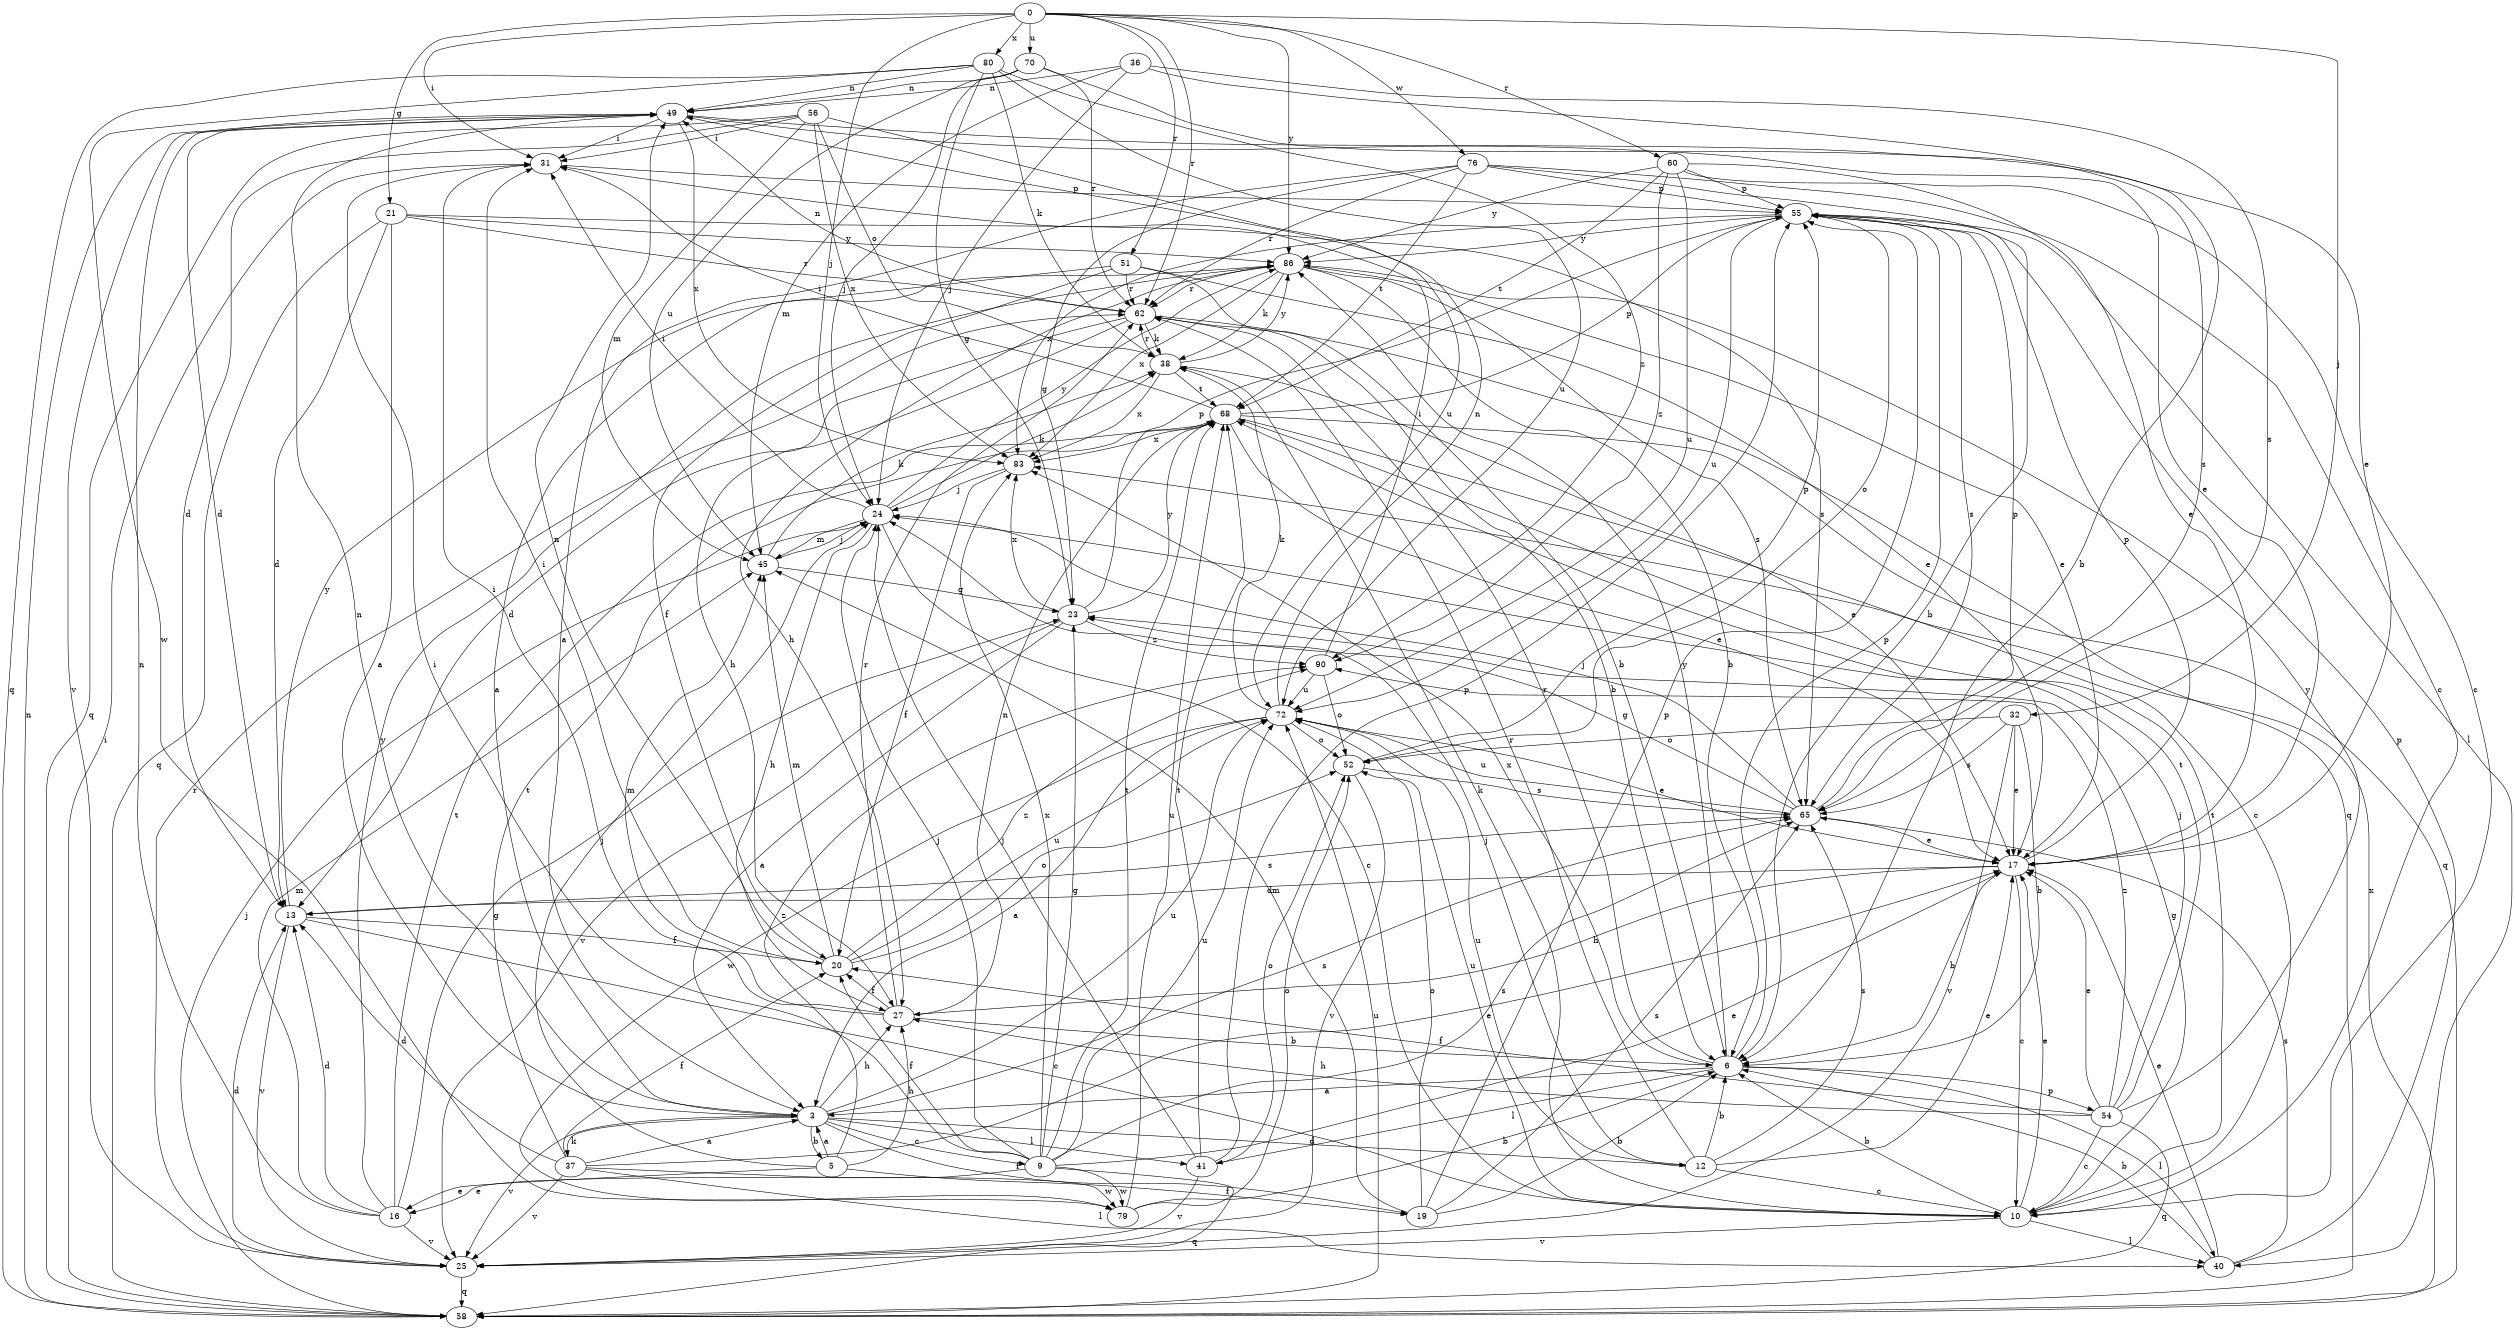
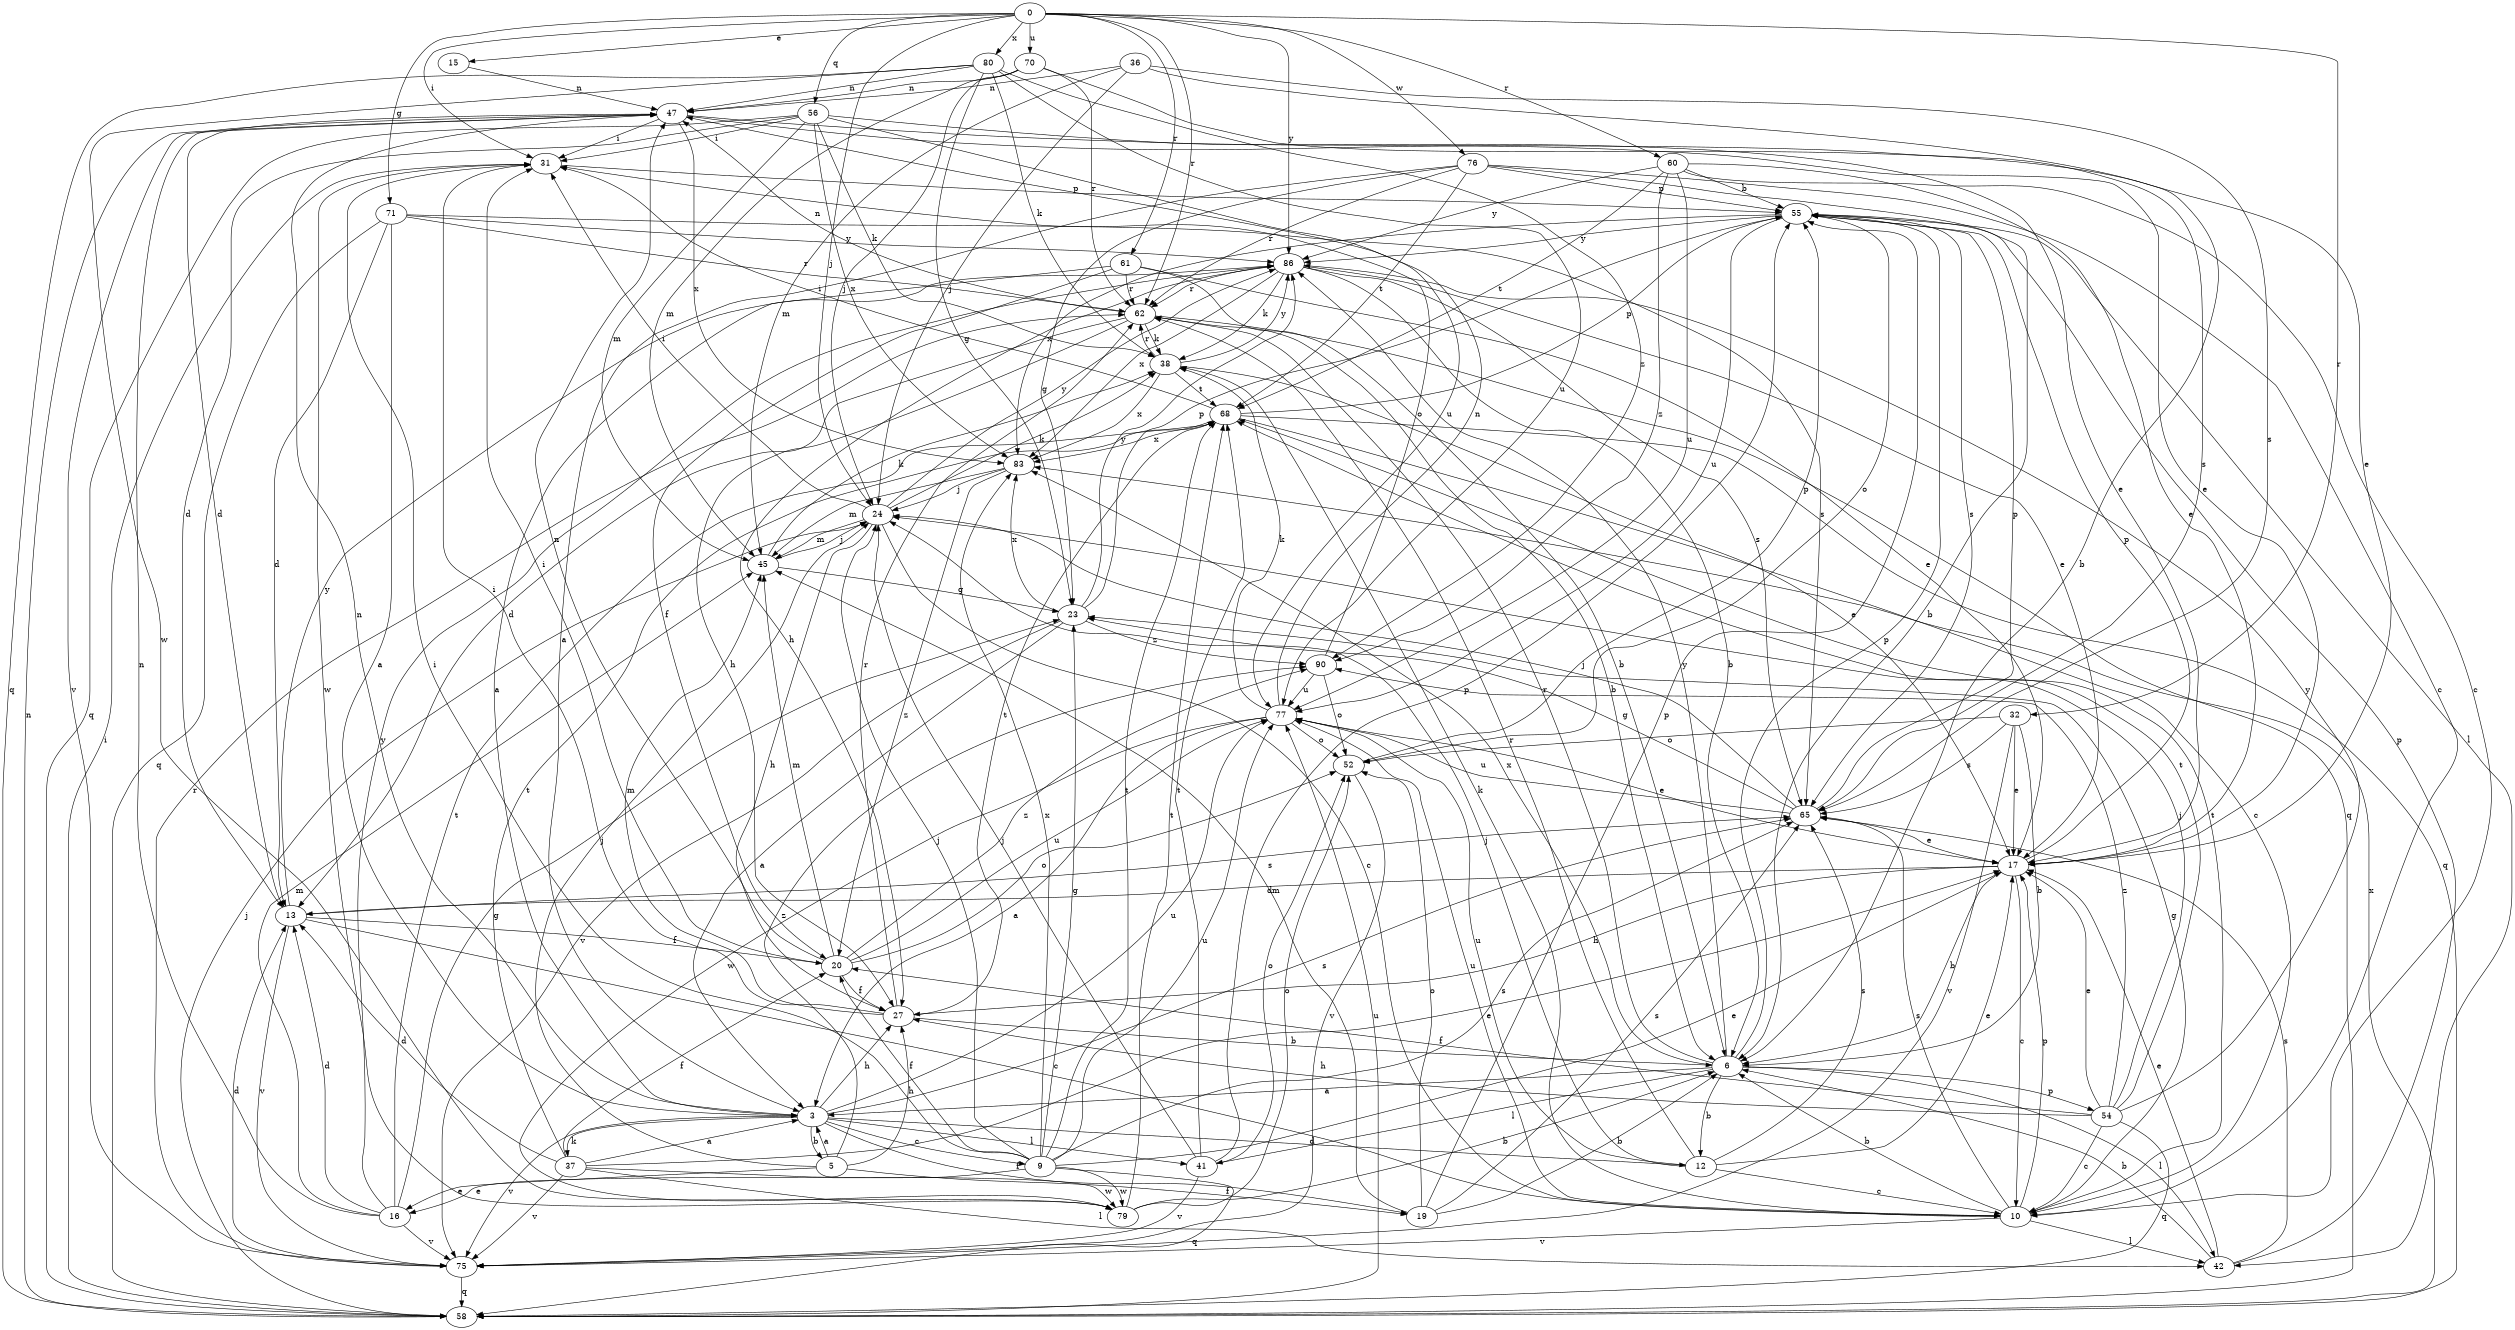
  strict digraph {
    0
-   21
+   15
+   21 [label=71]
    31
    32
    n6 [label=24]
    56
    60
-   61 [label=51]
+   61
    62
    70
    76
    80
    86
-   49
+   49 [label=47]
    3
    65
    58
    13
    55
    79
-   75 [label=25]
+   75
    6
    17
    52
    27
    10
    38
    45
    36
-   72
+   72 [label=77]
    83
    90
    68
    20
    23
    5
    9
    12
    19
    37
    41
    16
-   42 [label=40]
+   42
    54
+   0 -> 15 [label=e]
    0 -> 21 [label=g]
    0 -> 31 [label=i]
-   0 -> 32 [label=j]
+   0 -> 32 [label=r]
    0 -> n6 [label=j]
+   0 -> 56 [label=q]
    0 -> 60 [label=r]
    0 -> 61 [label=r]
    0 -> 62 [label=r]
    0 -> 70 [label=u]
    0 -> 76 [label=w]
    0 -> 80 [label=x]
    0 -> 86 [label=y]
+   15 -> 49 [label=n]
    21 -> 62 [label=r]
    21 -> 86 [label=y]
    21 -> 3 [label=a]
    21 -> 65 [label=s]
    21 -> 58 [label=q]
    21 -> 13 [label=d]
    31 -> 55 [label=p]
+   31 -> 79 [label=w]
    32 -> 65 [label=s]
    32 -> 75 [label=v]
    32 -> 6 [label=b]
    32 -> 17 [label=e]
    32 -> 52 [label=o]
    n6 -> 31 [label=i]
    n6 -> 86 [label=y]
    n6 -> 27 [label=h]
    n6 -> 10 [label=c]
    n6 -> 38 [label=k]
    n6 -> 45 [label=m]
    56 -> 31 [label=i]
    56 -> 58 [label=q]
    56 -> 13 [label=d]
-   68 -> 17 [label=e]
-   56 -> 38 [label=o]
+   56 -> 17 [label=e]
+   56 -> 38 [label=k]
    56 -> 45 [label=m]
    56 -> 72 [label=u]
    56 -> 83 [label=x]
    60 -> 86 [label=y]
-   60 -> 55 [label=p]
+   60 -> 55 [label=b]
    60 -> 17 [label=e]
    60 -> 10 [label=c]
    60 -> 72 [label=u]
    60 -> 90 [label=z]
    60 -> 68 [label=t]
    61 -> 62 [label=r]
    61 -> 3 [label=a]
    61 -> 6 [label=b]
    61 -> 17 [label=e]
    61 -> 20 [label=f]
    62 -> 49 [label=n]
    62 -> 58 [label=q]
    62 -> 13 [label=d]
    62 -> 6 [label=b]
    62 -> 27 [label=h]
    62 -> 38 [label=k]
    70 -> n6 [label=j]
    70 -> 62 [label=r]
    70 -> 49 [label=n]
    70 -> 17 [label=e]
-   70 -> 45 [label=u]
+   70 -> 45 [label=m]
    76 -> 62 [label=r]
    76 -> 3 [label=a]
    76 -> 55 [label=p]
    76 -> 6 [label=b]
    76 -> 10 [label=c]
    76 -> 68 [label=t]
    76 -> 23 [label=g]
    80 -> 49 [label=n]
    80 -> 58 [label=q]
    80 -> 79 [label=w]
    80 -> 38 [label=k]
    80 -> 72 [label=u]
    80 -> 90 [label=z]
    80 -> 23 [label=g]
    86 -> 62 [label=r]
    86 -> 65 [label=s]
    86 -> 6 [label=b]
    86 -> 17 [label=e]
    86 -> 27 [label=h]
    86 -> 38 [label=k]
    86 -> 83 [label=x]
    49 -> 31 [label=i]
    49 -> 65 [label=s]
    49 -> 13 [label=d]
    49 -> 75 [label=v]
    49 -> 17 [label=e]
    49 -> 83 [label=x]
    3 -> 49 [label=n]
    3 -> 65 [label=s]
    3 -> 75 [label=v]
    3 -> 27 [label=h]
    3 -> 72 [label=u]
    3 -> 5 [label=b]
    3 -> 9 [label=c]
    3 -> 12 [label=d]
    3 -> 19 [label=f]
    3 -> 37 [label=k]
    3 -> 41 [label=l]
    65 -> n6 [label=j]
    65 -> 55 [label=p]
    65 -> 17 [label=e]
    65 -> 72 [label=u]
    65 -> 23 [label=g]
    58 -> 31 [label=i]
    58 -> n6 [label=j]
    58 -> 49 [label=n]
    58 -> 72 [label=u]
    58 -> 83 [label=x]
    13 -> 86 [label=y]
    13 -> 65 [label=s]
    13 -> 75 [label=v]
    13 -> 10 [label=c]
    13 -> 20 [label=f]
    55 -> 86 [label=y]
    55 -> 65 [label=s]
    55 -> 52 [label=o]
    55 -> 72 [label=u]
    55 -> 83 [label=x]
    55 -> 42 [label=l]
    79 -> 6 [label=b]
    79 -> 52 [label=o]
-   79 -> 68 [label=u]
+   79 -> 68 [label=t]
    75 -> 62 [label=r]
    75 -> 58 [label=q]
    75 -> 13 [label=d]
    6 -> 62 [label=r]
    6 -> 86 [label=y]
    6 -> 3 [label=a]
    6 -> 55 [label=p]
    6 -> 83 [label=x]
    6 -> 41 [label=l]
    6 -> 42 [label=l]
    6 -> 54 [label=p]
    17 -> 13 [label=d]
    17 -> 55 [label=p]
    17 -> 6 [label=b]
    17 -> 27 [label=h]
    17 -> 10 [label=c]
-   52 -> 65 [label=s]
+   10 -> 65 [label=s]
    52 -> 55 [label=p]
    52 -> 75 [label=v]
    27 -> 31 [label=i]
    27 -> 62 [label=r]
    27 -> 6 [label=b]
    27 -> 45 [label=m]
-   27 -> 68 [label=n]
-   27 -> 20 [label=f]
+   27 -> 68 [label=t]
+   20 -> 27 [label=f]
    10 -> 75 [label=v]
    10 -> 6 [label=b]
-   10 -> 17 [label=e]
+   10 -> 17 [label=p]
    10 -> 38 [label=k]
    10 -> 72 [label=u]
    10 -> 68 [label=t]
    10 -> 23 [label=g]
    10 -> 42 [label=l]
    38 -> 62 [label=r]
    38 -> 86 [label=y]
    38 -> 17 [label=e]
    38 -> 83 [label=x]
    38 -> 68 [label=t]
    45 -> n6 [label=j]
    45 -> 38 [label=k]
    45 -> 23 [label=g]
    36 -> n6 [label=j]
    36 -> 49 [label=n]
    36 -> 65 [label=s]
    36 -> 6 [label=b]
    36 -> 45 [label=m]
    72 -> 49 [label=n]
    72 -> 3 [label=a]
    72 -> 79 [label=w]
    72 -> 17 [label=e]
    72 -> 52 [label=o]
    72 -> 38 [label=k]
    83 -> n6 [label=j]
-   83 -> 20 [label=f]
-   90 -> 31 [label=i]
+   83 -> 45 [label=m]
+   83 -> 20 [label=z]
+   90 -> 31 [label=o]
    90 -> 52 [label=o]
    90 -> 72 [label=u]
    68 -> 31 [label=i]
    68 -> 58 [label=q]
    68 -> 55 [label=p]
    68 -> 10 [label=c]
    68 -> 83 [label=x]
    20 -> 31 [label=i]
    20 -> 49 [label=n]
    20 -> 52 [label=o]
    20 -> 45 [label=m]
    20 -> 72 [label=u]
    20 -> 90 [label=z]
-   23 -> 68 [label=y]
+   23 -> 86 [label=y]
    23 -> 3 [label=a]
    23 -> 55 [label=p]
    23 -> 75 [label=v]
    23 -> 83 [label=x]
    23 -> 90 [label=z]
    5 -> n6 [label=j]
    5 -> 3 [label=a]
    5 -> 27 [label=h]
    5 -> 90 [label=z]
    5 -> 19 [label=f]
    5 -> 16 [label=e]
    9 -> 31 [label=i]
    9 -> n6 [label=j]
    9 -> 65 [label=s]
    9 -> 58 [label=q]
    9 -> 79 [label=w]
    9 -> 17 [label=e]
    9 -> 72 [label=u]
    9 -> 83 [label=x]
    9 -> 68 [label=t]
    9 -> 20 [label=f]
    9 -> 23 [label=g]
    9 -> 16 [label=e]
    12 -> n6 [label=j]
    12 -> 62 [label=r]
    12 -> 65 [label=s]
-   12 -> 6 [label=b]
+   6 -> 12 [label=b]
    12 -> 17 [label=e]
    12 -> 10 [label=c]
    12 -> 72 [label=u]
    19 -> 65 [label=s]
    19 -> 55 [label=p]
    19 -> 6 [label=b]
    19 -> 52 [label=o]
    19 -> 45 [label=m]
    37 -> 3 [label=a]
    37 -> 13 [label=d]
    37 -> 79 [label=w]
    37 -> 75 [label=v]
    37 -> 17 [label=e]
    37 -> 68 [label=t]
    37 -> 20 [label=f]
    37 -> 42 [label=l]
    41 -> n6 [label=j]
    41 -> 55 [label=p]
    41 -> 75 [label=v]
    41 -> 52 [label=o]
    41 -> 68 [label=t]
    16 -> 86 [label=y]
    16 -> 49 [label=n]
    16 -> 13 [label=d]
    16 -> 75 [label=v]
    16 -> 45 [label=m]
    16 -> 68 [label=t]
    16 -> 23 [label=g]
    42 -> 65 [label=s]
    42 -> 55 [label=p]
    42 -> 6 [label=b]
    42 -> 17 [label=e]
    54 -> n6 [label=j]
    54 -> 86 [label=y]
    54 -> 58 [label=q]
    54 -> 17 [label=e]
    54 -> 27 [label=h]
    54 -> 10 [label=c]
    54 -> 90 [label=z]
    54 -> 68 [label=t]
    54 -> 20 [label=f]
  }
